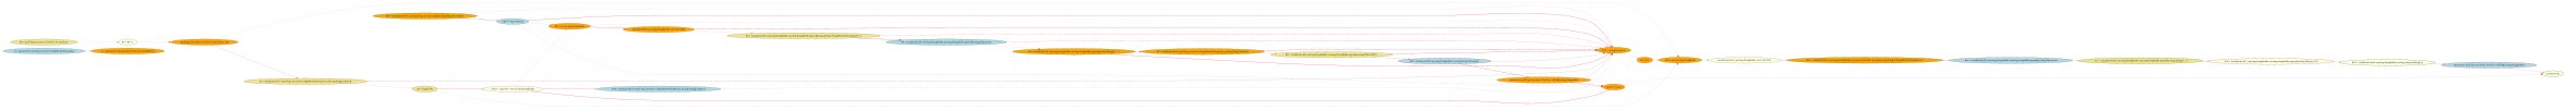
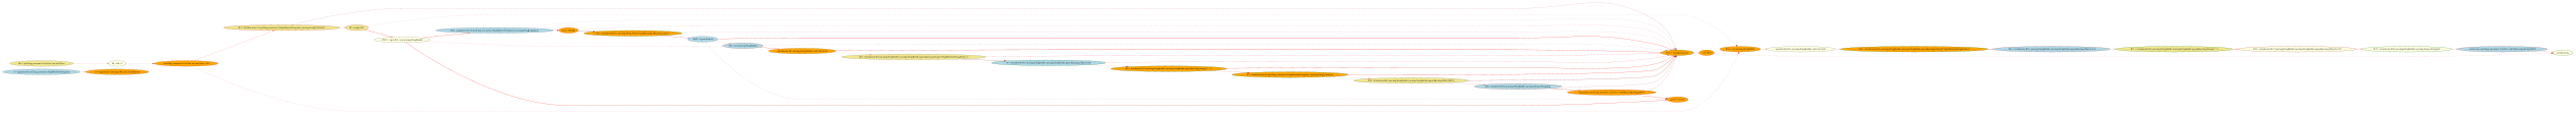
  digraph {
    fontname="EB Garamond"
    rankdir=LR
    node [color=gray40 fillcolor=orange fontname="EB Garamond" style=filled]
    edge [arrowhead=odot color=red fontname="EB Garamond" style=dotted]
    "r0 := @parameter0: javaT.lang.annotation.SingleMemberStringArray" [fillcolor=lightblue]
-   "r4 := @parameter1: java.lang.reflect.AnnotatedElement" [label="r4 := @parameter1: java.lang.staticinvoke.AnnotatedElement"]
+   "r4 := @parameter1: java.lang.reflect.AnnotatedElement"
    "$i0 = <javaT.lang.'annotation'.UnitTest: int numTests>" [fillcolor=khaki]
    "$i1 = $i0 + 1" [fillcolor=lightyellow]
    "<javaT.lang.'annotation'.UnitTest: int numTests> = $i1" [color=brown]
    "$r1 = interfaceinvoke r0.<javaT.lang.'annotation'.SingleMemberStringArray: java.lang.String[] value()>()" [color=brown fillcolor=khaki]
    "$r14 = new java.lang.StringBuilder"
    "$r12 := @caughtexception" [color=darkgreen]
    "$i2 = lengthof $r1" [color=brown fillcolor=khaki]
    "r13 = $r12" [color=brown]
    "if $i2 != 1 goto $r2 = new java.lang.StringBuilder" [fillcolor=lightyellow]
    "$r10 = interfaceinvoke r0.<javaT.lang.'annotation'.SingleMemberStringArray: java.lang.String[] value()>()" [fillcolor=lightblue]
-   "$r2 = new java.lang.StringBuilder" [color=brown]
+   "$r2 = new java.lang.StringBuilder" [color=brown fillcolor=lightblue]
    "goto [?= return]" [color=brown]
+   "$r11 = $r10[0]" [color=brown]
    "specialinvoke $r2.<java.lang.StringBuilder: void <init>()>()"
    "$z0 = virtualinvoke $r11.<java.lang.String: boolean equals(java.lang.Object)>(\"custom\")" [color=darkgreen]
    "if $z0 != 0 goto (branch)" [fillcolor=lightblue]
    n19 [color=darkgreen fillcolor=lightyellow label=interfaceinvoke]
    "$r3 = virtualinvoke $r2.<java.lang.StringBuilder: java.lang.StringBuilder append(java.lang.String)>(\"SingleMemberStringArrOne \")" [fillcolor=khaki]
    "$r5 = virtualinvoke $r3.<java.lang.StringBuilder: java.lang.StringBuilder append(java.lang.Object)>(r4)" [color=darkgreen fillcolor=lightblue]
    "$r6 = virtualinvoke $r5.<java.lang.StringBuilder: java.lang.StringBuilder append(java.lang.String)>(\" = \")" [color=darkgreen]
    "$r7 = interfaceinvoke r0.<javaT.lang.'annotation'.SingleMemberStringArray: java.lang.String[] value()>()" [color=darkgreen]
    "$r8 = virtualinvoke $r6.<java.lang.StringBuilder: java.lang.StringBuilder append(java.lang.Object)>($r7)" [fillcolor=khaki]
    "$r9 = virtualinvoke $r8.<java.lang.StringBuilder: java.lang.String toString()>()" [color=brown fillcolor=lightblue]
    "staticinvoke <javaT.lang.'annotation'.UnitTest: void fail(java.lang.String)>($r9)" [color=brown]
    "specialinvoke $r14.<java.lang.StringBuilder: void <init>()>()" [fillcolor=lightyellow]
    "$r15 = virtualinvoke $r14.<java.lang.StringBuilder: java.lang.StringBuilder append(java.lang.String)>(\"SingleMemberStringArrOne \")" [color=darkgreen]
    "$r16 = virtualinvoke $r15.<java.lang.StringBuilder: java.lang.StringBuilder append(java.lang.Object)>(r4)" [color=brown fillcolor=lightblue]
    "$r17 = virtualinvoke $r16.<java.lang.StringBuilder: java.lang.StringBuilder append(java.lang.String)>(\": \")" [color=darkgreen fillcolor=khaki]
    "$r18 = virtualinvoke $r17.<java.lang.StringBuilder: java.lang.StringBuilder append(java.lang.Object)>(r13)" [color=brown fillcolor=lightyellow]
    "$r19 = virtualinvoke $r18.<java.lang.StringBuilder: java.lang.String toString()>()" [color=darkgreen fillcolor=lightyellow]
    "staticinvoke <javaT.lang.'annotation'.UnitTest: void fail(java.lang.String)>($r19)" [color=brown fillcolor=lightblue]
    "r0 := @parameter0: javaT.lang.annotation.SingleMemberStringArray" -> "r4 := @parameter1: java.lang.reflect.AnnotatedElement" [arrowhead=onormal color=brown]
    "$i0 = <javaT.lang.'annotation'.UnitTest: int numTests>" -> "$i1 = $i0 + 1" [arrowhead=onormal]
    "$i1 = $i0 + 1" -> "<javaT.lang.'annotation'.UnitTest: int numTests> = $i1" [arrowhead=normal color=brown]
    "<javaT.lang.'annotation'.UnitTest: int numTests> = $i1" -> "$r1 = interfaceinvoke r0.<javaT.lang.'annotation'.SingleMemberStringArray: java.lang.String[] value()>()" [arrowhead=onormal style=dashed]
    "<javaT.lang.'annotation'.UnitTest: int numTests> = $i1" -> "$r14 = new java.lang.StringBuilder" [arrowhead=normal]
    "$r1 = interfaceinvoke r0.<javaT.lang.'annotation'.SingleMemberStringArray: java.lang.String[] value()>()" -> "$r12 := @caughtexception" [color=brown style=dashed]
    "$r1 = interfaceinvoke r0.<javaT.lang.'annotation'.SingleMemberStringArray: java.lang.String[] value()>()" -> "$i2 = lengthof $r1" [color=brown]
    "$r14 = new java.lang.StringBuilder" -> "specialinvoke $r14.<java.lang.StringBuilder: void <init>()>()" [color=brown]
    "$r12 := @caughtexception" -> "r13 = $r12" [color=brown]
    "$i2 = lengthof $r1" -> "$r14 = new java.lang.StringBuilder" [arrowhead=normal color=brown]
    "$i2 = lengthof $r1" -> "if $i2 != 1 goto $r2 = new java.lang.StringBuilder" [style=solid]
    "r13 = $r12" -> "$r14 = new java.lang.StringBuilder" [color=brown]
    "if $i2 != 1 goto $r2 = new java.lang.StringBuilder" -> "$r10 = interfaceinvoke r0.<javaT.lang.'annotation'.SingleMemberStringArray: java.lang.String[] value()>()" [arrowhead=onormal style=solid]
    "if $i2 != 1 goto $r2 = new java.lang.StringBuilder" -> "$r2 = new java.lang.StringBuilder"
    "if $i2 != 1 goto $r2 = new java.lang.StringBuilder" -> "goto [?= return]" [style=solid]
    "$r10 = interfaceinvoke r0.<javaT.lang.'annotation'.SingleMemberStringArray: java.lang.String[] value()>()" -> "$r12 := @caughtexception" [arrowhead=normal color=brown]
+   "$r10 = interfaceinvoke r0.<javaT.lang.'annotation'.SingleMemberStringArray: java.lang.String[] value()>()" -> "$r11 = $r10[0]" [arrowhead=normal style=dashed]
    "$r2 = new java.lang.StringBuilder" -> "$r12 := @caughtexception" [arrowhead=onormal color=brown]
    "$r2 = new java.lang.StringBuilder" -> "specialinvoke $r2.<java.lang.StringBuilder: void <init>()>()" [style=solid]
-   "goto [?= return]" -> n19 [arrowhead=normal]
+   "r13 = $r12" -> n19 [arrowhead=normal]
+   "$r11 = $r10[0]" -> "$r12 := @caughtexception" [arrowhead=onormal]
+   "$r11 = $r10[0]" -> "$z0 = virtualinvoke $r11.<java.lang.String: boolean equals(java.lang.Object)>(\"custom\")" [arrowhead=normal color=brown style=solid]
    "specialinvoke $r2.<java.lang.StringBuilder: void <init>()>()" -> "$r12 := @caughtexception" [style=solid]
    "specialinvoke $r2.<java.lang.StringBuilder: void <init>()>()" -> "$r3 = virtualinvoke $r2.<java.lang.StringBuilder: java.lang.StringBuilder append(java.lang.String)>(\"SingleMemberStringArrOne \")"
    "$z0 = virtualinvoke $r11.<java.lang.String: boolean equals(java.lang.Object)>(\"custom\")" -> "$r12 := @caughtexception" [arrowhead=onormal color=brown]
    "$z0 = virtualinvoke $r11.<java.lang.String: boolean equals(java.lang.Object)>(\"custom\")" -> "if $z0 != 0 goto (branch)" [color=brown style=solid]
    "if $z0 != 0 goto (branch)" -> "$r12 := @caughtexception" [style=solid]
    "if $z0 != 0 goto (branch)" -> "$r2 = new java.lang.StringBuilder"
    "if $z0 != 0 goto (branch)" -> "goto [?= return]" [arrowhead=normal]
    "$r3 = virtualinvoke $r2.<java.lang.StringBuilder: java.lang.StringBuilder append(java.lang.String)>(\"SingleMemberStringArrOne \")" -> "$r12 := @caughtexception" [arrowhead=onormal style=dashed]
    "$r3 = virtualinvoke $r2.<java.lang.StringBuilder: java.lang.StringBuilder append(java.lang.String)>(\"SingleMemberStringArrOne \")" -> "$r5 = virtualinvoke $r3.<java.lang.StringBuilder: java.lang.StringBuilder append(java.lang.Object)>(r4)" [arrowhead=normal color=brown style=solid]
    "$r5 = virtualinvoke $r3.<java.lang.StringBuilder: java.lang.StringBuilder append(java.lang.Object)>(r4)" -> "$r12 := @caughtexception" [arrowhead=onormal style=dashed]
    "$r5 = virtualinvoke $r3.<java.lang.StringBuilder: java.lang.StringBuilder append(java.lang.Object)>(r4)" -> "$r6 = virtualinvoke $r5.<java.lang.StringBuilder: java.lang.StringBuilder append(java.lang.String)>(\" = \")" [arrowhead=normal]
    "$r6 = virtualinvoke $r5.<java.lang.StringBuilder: java.lang.StringBuilder append(java.lang.String)>(\" = \")" -> "$r12 := @caughtexception" [style=solid]
    "$r6 = virtualinvoke $r5.<java.lang.StringBuilder: java.lang.StringBuilder append(java.lang.String)>(\" = \")" -> "$r7 = interfaceinvoke r0.<javaT.lang.'annotation'.SingleMemberStringArray: java.lang.String[] value()>()" [arrowhead=normal style=dashed]
    "$r7 = interfaceinvoke r0.<javaT.lang.'annotation'.SingleMemberStringArray: java.lang.String[] value()>()" -> "$r12 := @caughtexception" [arrowhead=normal style=solid]
    "$r7 = interfaceinvoke r0.<javaT.lang.'annotation'.SingleMemberStringArray: java.lang.String[] value()>()" -> "$r8 = virtualinvoke $r6.<java.lang.StringBuilder: java.lang.StringBuilder append(java.lang.Object)>($r7)" [arrowhead=onormal]
    "$r8 = virtualinvoke $r6.<java.lang.StringBuilder: java.lang.StringBuilder append(java.lang.Object)>($r7)" -> "$r12 := @caughtexception" [arrowhead=normal color=brown style=solid]
    "$r8 = virtualinvoke $r6.<java.lang.StringBuilder: java.lang.StringBuilder append(java.lang.Object)>($r7)" -> "$r9 = virtualinvoke $r8.<java.lang.StringBuilder: java.lang.String toString()>()" [color=brown style=dashed]
    "$r9 = virtualinvoke $r8.<java.lang.StringBuilder: java.lang.String toString()>()" -> "$r12 := @caughtexception" [arrowhead=normal color=brown style=dashed]
    "$r9 = virtualinvoke $r8.<java.lang.StringBuilder: java.lang.String toString()>()" -> "staticinvoke <javaT.lang.'annotation'.UnitTest: void fail(java.lang.String)>($r9)" [arrowhead=onormal color=brown style=solid]
    "staticinvoke <javaT.lang.'annotation'.UnitTest: void fail(java.lang.String)>($r9)" -> "$r12 := @caughtexception" [arrowhead=onormal color=brown style=dashed]
    "staticinvoke <javaT.lang.'annotation'.UnitTest: void fail(java.lang.String)>($r9)" -> "goto [?= return]" [arrowhead=normal style=solid]
    "specialinvoke $r14.<java.lang.StringBuilder: void <init>()>()" -> "$r15 = virtualinvoke $r14.<java.lang.StringBuilder: java.lang.StringBuilder append(java.lang.String)>(\"SingleMemberStringArrOne \")" [color=brown style=dashed]
    "$r15 = virtualinvoke $r14.<java.lang.StringBuilder: java.lang.StringBuilder append(java.lang.String)>(\"SingleMemberStringArrOne \")" -> "$r16 = virtualinvoke $r15.<java.lang.StringBuilder: java.lang.StringBuilder append(java.lang.Object)>(r4)" [color=brown style=solid]
    "$r16 = virtualinvoke $r15.<java.lang.StringBuilder: java.lang.StringBuilder append(java.lang.Object)>(r4)" -> "$r17 = virtualinvoke $r16.<java.lang.StringBuilder: java.lang.StringBuilder append(java.lang.String)>(\": \")" [arrowhead=onormal color=brown]
    "$r17 = virtualinvoke $r16.<java.lang.StringBuilder: java.lang.StringBuilder append(java.lang.String)>(\": \")" -> "$r18 = virtualinvoke $r17.<java.lang.StringBuilder: java.lang.StringBuilder append(java.lang.Object)>(r13)" [arrowhead=onormal style=solid]
    "$r18 = virtualinvoke $r17.<java.lang.StringBuilder: java.lang.StringBuilder append(java.lang.Object)>(r13)" -> "$r19 = virtualinvoke $r18.<java.lang.StringBuilder: java.lang.String toString()>()" [style=dashed]
    "$r19 = virtualinvoke $r18.<java.lang.StringBuilder: java.lang.String toString()>()" -> "staticinvoke <javaT.lang.'annotation'.UnitTest: void fail(java.lang.String)>($r19)" [color=brown style=dashed]
    "staticinvoke <javaT.lang.'annotation'.UnitTest: void fail(java.lang.String)>($r19)" -> n19 [color=brown style=dashed]
  }
